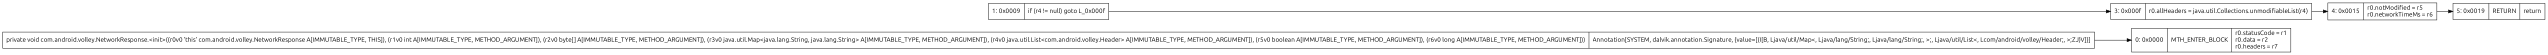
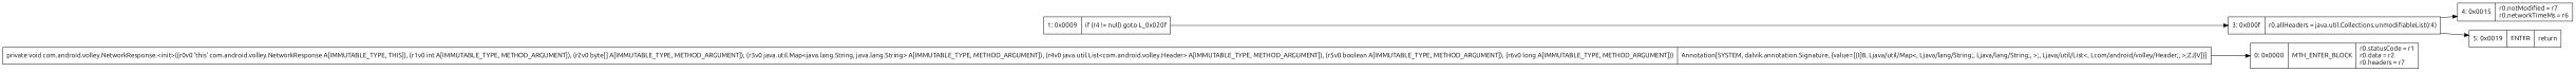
  digraph {
    fontname=Ubuntu
    rankdir=LR
    node [fontname=Ubuntu shape=record]
    edge [fontname=Ubuntu]
    n1 [label="{0\:\ 0x0000|MTH_ENTER_BLOCK\l|r0.statusCode = r1\lr0.data = r2\lr0.headers = r7\l}"]
-   n2 [label="{1\:\ 0x0009|if (r4 != null) goto L_0x000f\l}"]
+   n2 [label="{1\:\ 0x0009|if (r4 != null) goto L_0x020f\l}"]
    n3 [label="{3\:\ 0x000f|r0.allHeaders = java.util.Collections.unmodifiableList(r4)\l}"]
-   n4 [label="{4\:\ 0x0015|r0.notModified = r5\lr0.networkTimeMs = r6\l}"]
-   n5 [label="{5\:\ 0x0019|RETURN\l|return\l}"]
+   n4 [label="{4\:\ 0x0015|r0.notModified = r7\lr0.networkTimeMs = r6\l}"]
+   n5 [label="{5\:\ 0x0019|ENTER\l|return\l}"]
    n6 [label="{private void com.android.volley.NetworkResponse.\<init\>((r0v0 'this' com.android.volley.NetworkResponse A[IMMUTABLE_TYPE, THIS]), (r1v0 int A[IMMUTABLE_TYPE, METHOD_ARGUMENT]), (r2v0 byte[] A[IMMUTABLE_TYPE, METHOD_ARGUMENT]), (r3v0 java.util.Map\<java.lang.String, java.lang.String\> A[IMMUTABLE_TYPE, METHOD_ARGUMENT]), (r4v0 java.util.List\<com.android.volley.Header\> A[IMMUTABLE_TYPE, METHOD_ARGUMENT]), (r5v0 boolean A[IMMUTABLE_TYPE, METHOD_ARGUMENT]), (r6v0 long A[IMMUTABLE_TYPE, METHOD_ARGUMENT]))  | Annotation[SYSTEM, dalvik.annotation.Signature, \{value=[(I[B, Ljava\/util\/Map\<, Ljava\/lang\/String;, Ljava\/lang\/String;, \>;, Ljava\/util\/List\<, Lcom\/android\/volley\/Header;, \>;ZJ)V]\}]\l}"]
    n2 -> n3
    n3 -> n4
-   n4 -> n5
+   n3 -> n5
    n6 -> n1
  }
